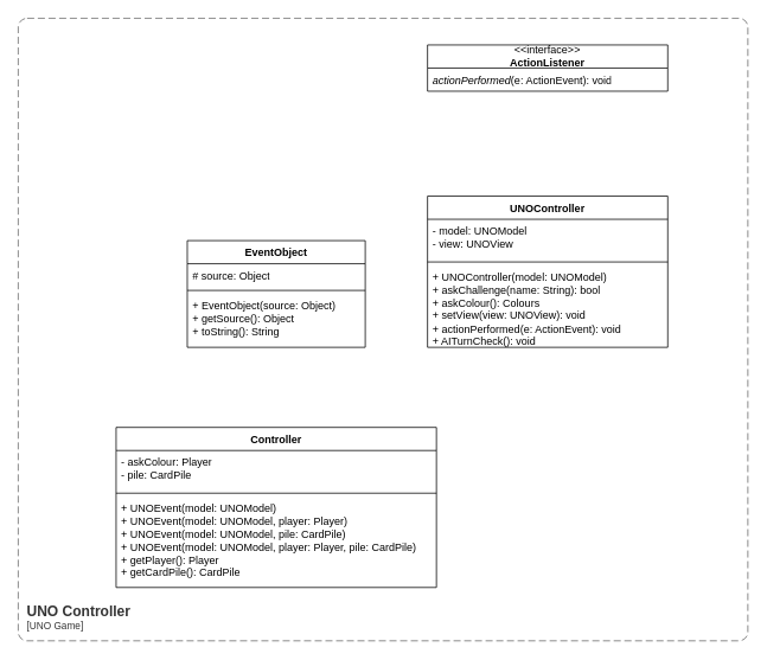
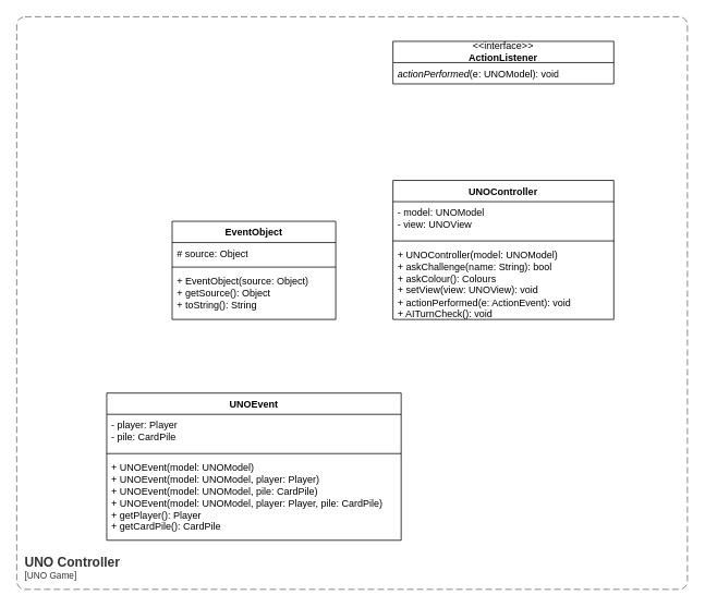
  <mxCell id="0" />
  <mxCell id="1" parent="0" />
- <mxCell id="2" value="Controller" style="swimlane;fontStyle=1;align=center;verticalAlign=top;childLayout=stackLayout;horizontal=1;startSize=26;horizontalStack=0;resizeParent=1;resizeParentMax=0;resizeLast=0;collapsible=1;marginBottom=0;whiteSpace=wrap;html=1;" parent="1" vertex="1"><mxGeometry x="130" y="480" width="360" height="180" as="geometry" /></mxCell>
- <mxCell id="3" value="- askColour: Player&lt;br&gt;- pile: CardPile" style="text;strokeColor=none;fillColor=none;align=left;verticalAlign=top;spacingLeft=4;spacingRight=4;overflow=hidden;rotatable=0;points=[[0,0.5],[1,0.5]];portConstraint=eastwest;whiteSpace=wrap;html=1;" parent="2" vertex="1"><mxGeometry y="26" width="360" height="44" as="geometry" /></mxCell>
+ <mxCell id="2" value="UNOEvent" style="swimlane;fontStyle=1;align=center;verticalAlign=top;childLayout=stackLayout;horizontal=1;startSize=26;horizontalStack=0;resizeParent=1;resizeParentMax=0;resizeLast=0;collapsible=1;marginBottom=0;whiteSpace=wrap;html=1;" parent="1" vertex="1"><mxGeometry x="130" y="480" width="360" height="180" as="geometry" /></mxCell>
+ <mxCell id="3" value="- player: Player&lt;br&gt;- pile: CardPile" style="text;strokeColor=none;fillColor=none;align=left;verticalAlign=top;spacingLeft=4;spacingRight=4;overflow=hidden;rotatable=0;points=[[0,0.5],[1,0.5]];portConstraint=eastwest;whiteSpace=wrap;html=1;" parent="2" vertex="1"><mxGeometry y="26" width="360" height="44" as="geometry" /></mxCell>
  <mxCell id="4" value="" style="line;strokeWidth=1;fillColor=none;align=left;verticalAlign=middle;spacingTop=-1;spacingLeft=3;spacingRight=3;rotatable=0;labelPosition=right;points=[];portConstraint=eastwest;strokeColor=inherit;" parent="2" vertex="1"><mxGeometry y="70" width="360" height="8" as="geometry" /></mxCell>
  <mxCell id="5" value="+ UNOEvent(model: UNOModel)&lt;br&gt;+ UNOEvent(model: UNOModel, player: Player)&lt;br&gt;+ UNOEvent(model: UNOModel, pile: CardPile)&lt;br&gt;+ UNOEvent(model: UNOModel, player: Player, pile: CardPile)&lt;br&gt;+ getPlayer(): Player&lt;br&gt;+ getCardPile(): CardPile" style="text;strokeColor=none;fillColor=none;align=left;verticalAlign=top;spacingLeft=4;spacingRight=4;overflow=hidden;rotatable=0;points=[[0,0.5],[1,0.5]];portConstraint=eastwest;whiteSpace=wrap;html=1;" parent="2" vertex="1"><mxGeometry y="78" width="360" height="102" as="geometry" /></mxCell>
  <mxCell id="6" value="EventObject" style="swimlane;fontStyle=1;align=center;verticalAlign=top;childLayout=stackLayout;horizontal=1;startSize=26;horizontalStack=0;resizeParent=1;resizeParentMax=0;resizeLast=0;collapsible=1;marginBottom=0;whiteSpace=wrap;html=1;" parent="1" vertex="1"><mxGeometry x="210" y="270" width="200" height="120" as="geometry" /></mxCell>
  <mxCell id="7" value="# source: Object" style="text;strokeColor=none;fillColor=none;align=left;verticalAlign=top;spacingLeft=4;spacingRight=4;overflow=hidden;rotatable=0;points=[[0,0.5],[1,0.5]];portConstraint=eastwest;whiteSpace=wrap;html=1;" parent="6" vertex="1"><mxGeometry y="26" width="200" height="26" as="geometry" /></mxCell>
  <mxCell id="8" value="" style="line;strokeWidth=1;fillColor=none;align=left;verticalAlign=middle;spacingTop=-1;spacingLeft=3;spacingRight=3;rotatable=0;labelPosition=right;points=[];portConstraint=eastwest;strokeColor=inherit;" parent="6" vertex="1"><mxGeometry y="52" width="200" height="8" as="geometry" /></mxCell>
  <mxCell id="9" value="+ EventObject(source: Object)&lt;br&gt;+ getSource(): Object&lt;br&gt;+ toString(): String" style="text;strokeColor=none;fillColor=none;align=left;verticalAlign=top;spacingLeft=4;spacingRight=4;overflow=hidden;rotatable=0;points=[[0,0.5],[1,0.5]];portConstraint=eastwest;whiteSpace=wrap;html=1;" parent="6" vertex="1"><mxGeometry y="60" width="200" height="60" as="geometry" /></mxCell>
  <mxCell id="10" value="&amp;lt;&amp;lt;interface&amp;gt;&amp;gt;&lt;br&gt;&lt;b&gt;ActionListener&lt;/b&gt;" style="swimlane;fontStyle=0;childLayout=stackLayout;horizontal=1;startSize=26;fillColor=none;horizontalStack=0;resizeParent=1;resizeParentMax=0;resizeLast=0;collapsible=1;marginBottom=0;whiteSpace=wrap;html=1;" parent="1" vertex="1"><mxGeometry x="480" y="50" width="270" height="52" as="geometry" /></mxCell>
- <mxCell id="11" value="&lt;i&gt;actionPerformed&lt;/i&gt;(e: ActionEvent): void" style="text;strokeColor=none;fillColor=none;align=left;verticalAlign=top;spacingLeft=4;spacingRight=4;overflow=hidden;rotatable=0;points=[[0,0.5],[1,0.5]];portConstraint=eastwest;whiteSpace=wrap;html=1;" parent="10" vertex="1"><mxGeometry y="26" width="270" height="26" as="geometry" /></mxCell>
+ <mxCell id="11" value="&lt;i&gt;actionPerformed&lt;/i&gt;(e: UNOModel): void" style="text;strokeColor=none;fillColor=none;align=left;verticalAlign=top;spacingLeft=4;spacingRight=4;overflow=hidden;rotatable=0;points=[[0,0.5],[1,0.5]];portConstraint=eastwest;whiteSpace=wrap;html=1;" parent="10" vertex="1"><mxGeometry y="26" width="270" height="26" as="geometry" /></mxCell>
  <mxCell id="12" value="UNOController" style="swimlane;fontStyle=1;align=center;verticalAlign=top;childLayout=stackLayout;horizontal=1;startSize=26;horizontalStack=0;resizeParent=1;resizeParentMax=0;resizeLast=0;collapsible=1;marginBottom=0;whiteSpace=wrap;html=1;" parent="1" vertex="1"><mxGeometry x="480" y="220" width="270" height="170" as="geometry" /></mxCell>
  <mxCell id="13" value="- model: UNOModel&lt;br&gt;- view: UNOView&lt;br&gt;" style="text;strokeColor=none;fillColor=none;align=left;verticalAlign=top;spacingLeft=4;spacingRight=4;overflow=hidden;rotatable=0;points=[[0,0.5],[1,0.5]];portConstraint=eastwest;whiteSpace=wrap;html=1;" parent="12" vertex="1"><mxGeometry y="26" width="270" height="44" as="geometry" /></mxCell>
  <mxCell id="14" value="" style="line;strokeWidth=1;fillColor=none;align=left;verticalAlign=middle;spacingTop=-1;spacingLeft=3;spacingRight=3;rotatable=0;labelPosition=right;points=[];portConstraint=eastwest;strokeColor=inherit;" parent="12" vertex="1"><mxGeometry y="70" width="270" height="8" as="geometry" /></mxCell>
  <mxCell id="15" value="+ UNOController(model: UNOModel)&lt;br&gt;+ askChallenge(name: String): bool&lt;br&gt;+ askColour(): Colours&lt;br&gt;+ setView(view: UNOView): void&lt;br&gt;+ actionPerformed(e: ActionEvent): void&lt;br&gt;+ AITurnCheck(): void" style="text;strokeColor=none;fillColor=none;align=left;verticalAlign=top;spacingLeft=4;spacingRight=4;overflow=hidden;rotatable=0;points=[[0,0.5],[1,0.5]];portConstraint=eastwest;whiteSpace=wrap;html=1;" parent="12" vertex="1"><mxGeometry y="78" width="270" height="92" as="geometry" /></mxCell>
  <mxCell id="16" value="&lt;font style=&quot;font-size: 16px&quot;&gt;&lt;b&gt;&lt;div style=&quot;text-align: left&quot;&gt;UNO Controller&lt;/div&gt;&lt;/b&gt;&lt;/font&gt;&lt;div style=&quot;text-align: left&quot;&gt;[UNO Game]&lt;/div&gt;" style="rounded=1;fontSize=11;whiteSpace=wrap;html=1;dashed=1;arcSize=20;fillColor=none;strokeColor=#666666;fontColor=#333333;labelBackgroundColor=none;align=left;verticalAlign=bottom;labelBorderColor=none;spacingTop=0;spacing=10;dashPattern=8 4;metaEdit=1;rotatable=0;perimeter=rectanglePerimeter;noLabel=0;labelPadding=0;allowArrows=0;connectable=0;expand=0;recursiveResize=0;editable=1;pointerEvents=0;absoluteArcSize=1;points=[[0.25,0,0],[0.5,0,0],[0.75,0,0],[1,0.25,0],[1,0.5,0],[1,0.75,0],[0.75,1,0],[0.5,1,0],[0.25,1,0],[0,0.75,0],[0,0.5,0],[0,0.25,0]];" parent="1" vertex="1"><mxGeometry x="20" y="20" width="820" height="700" as="geometry" /></mxCell>
